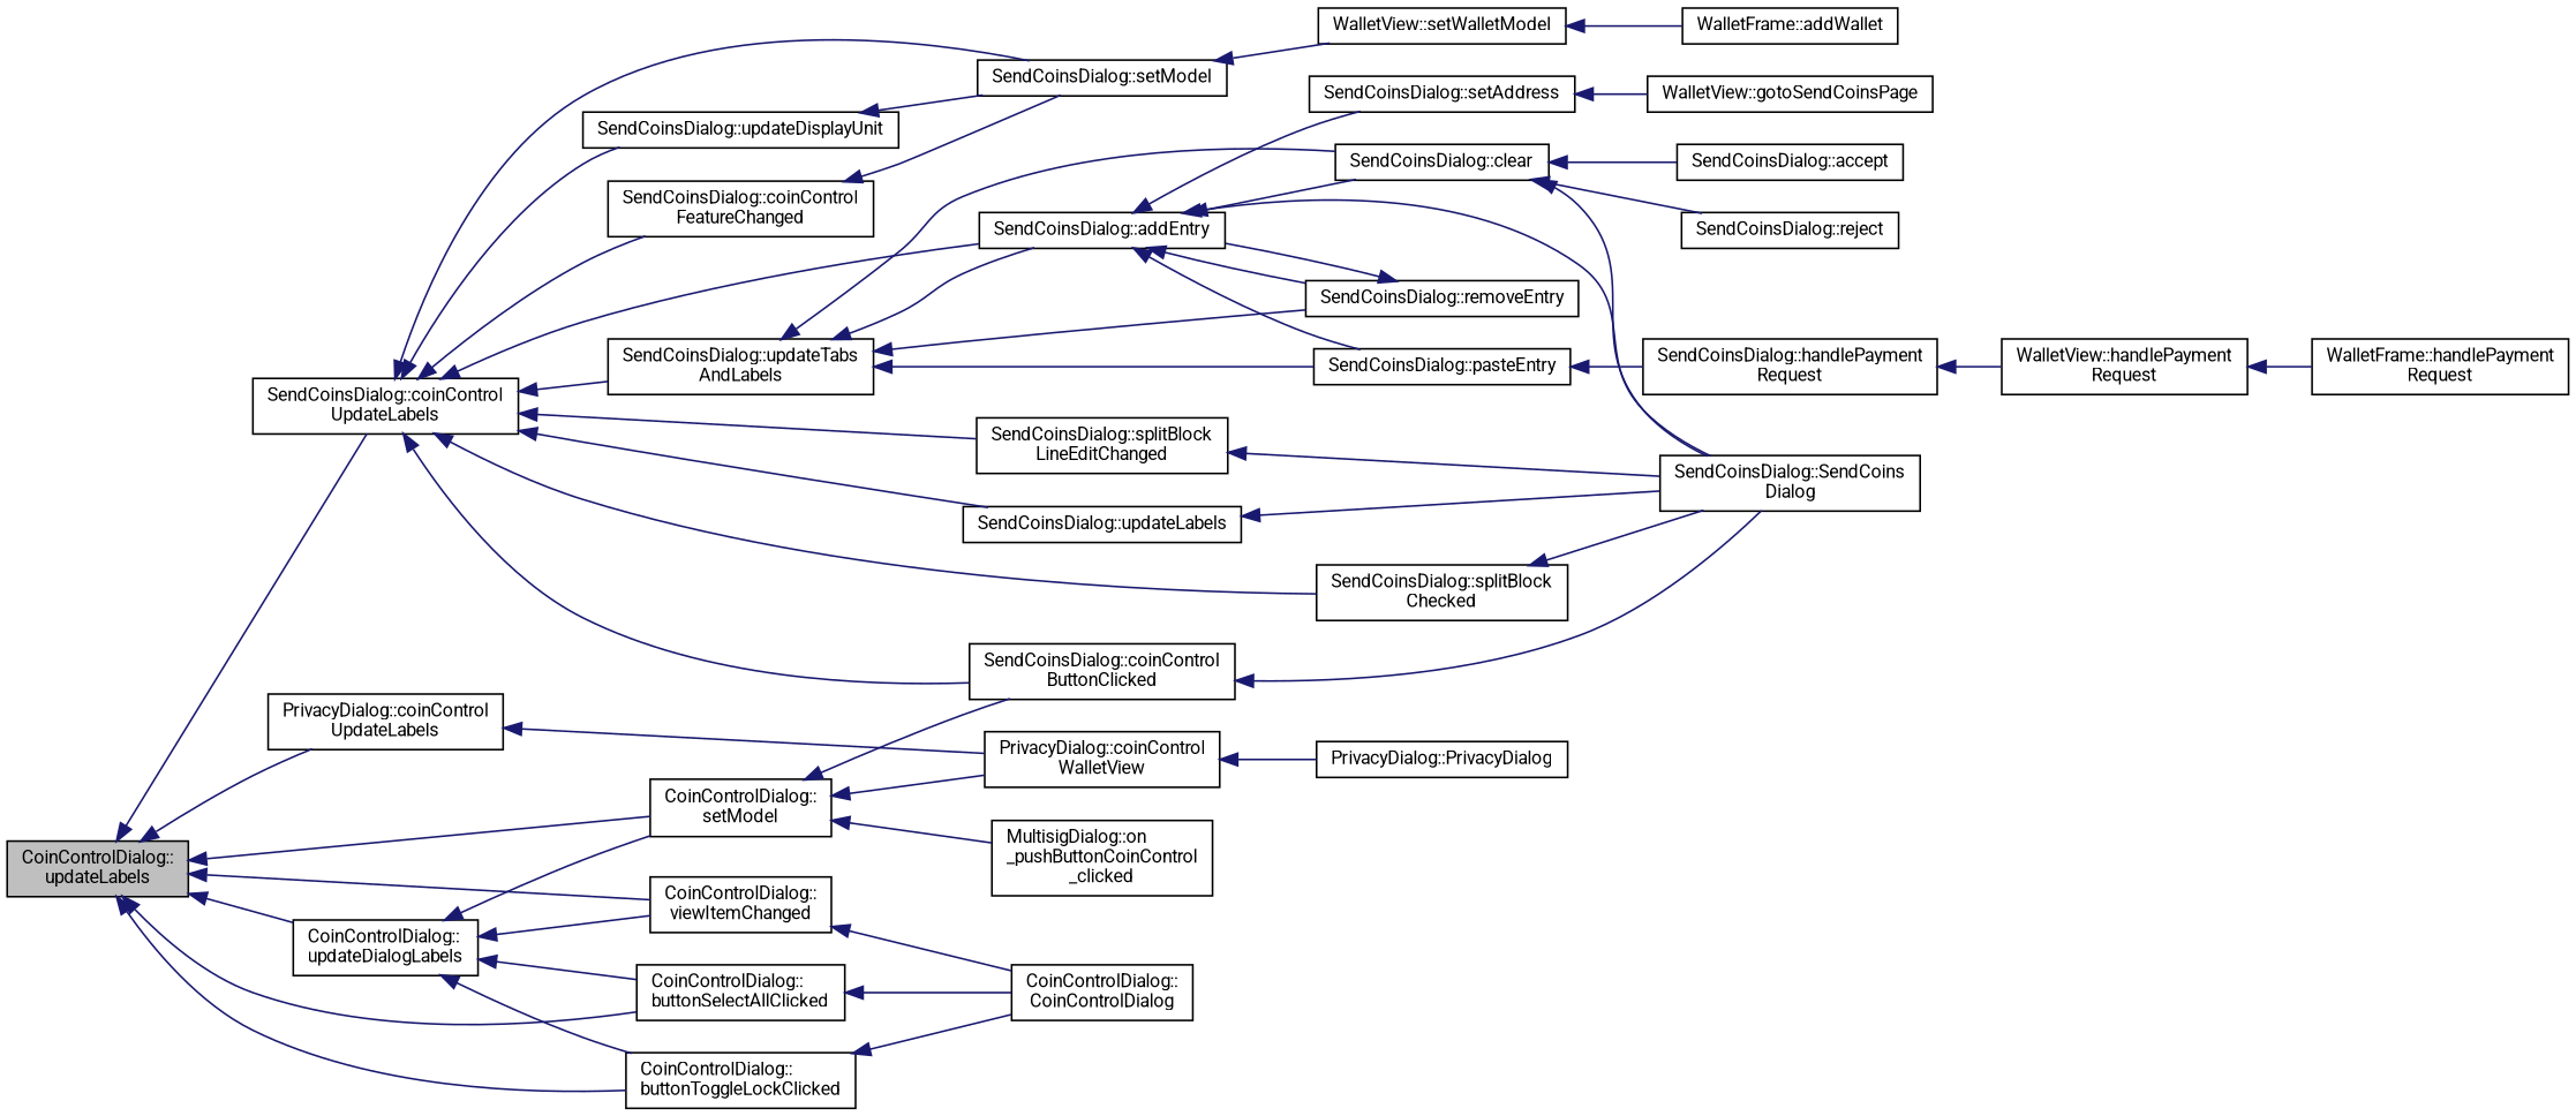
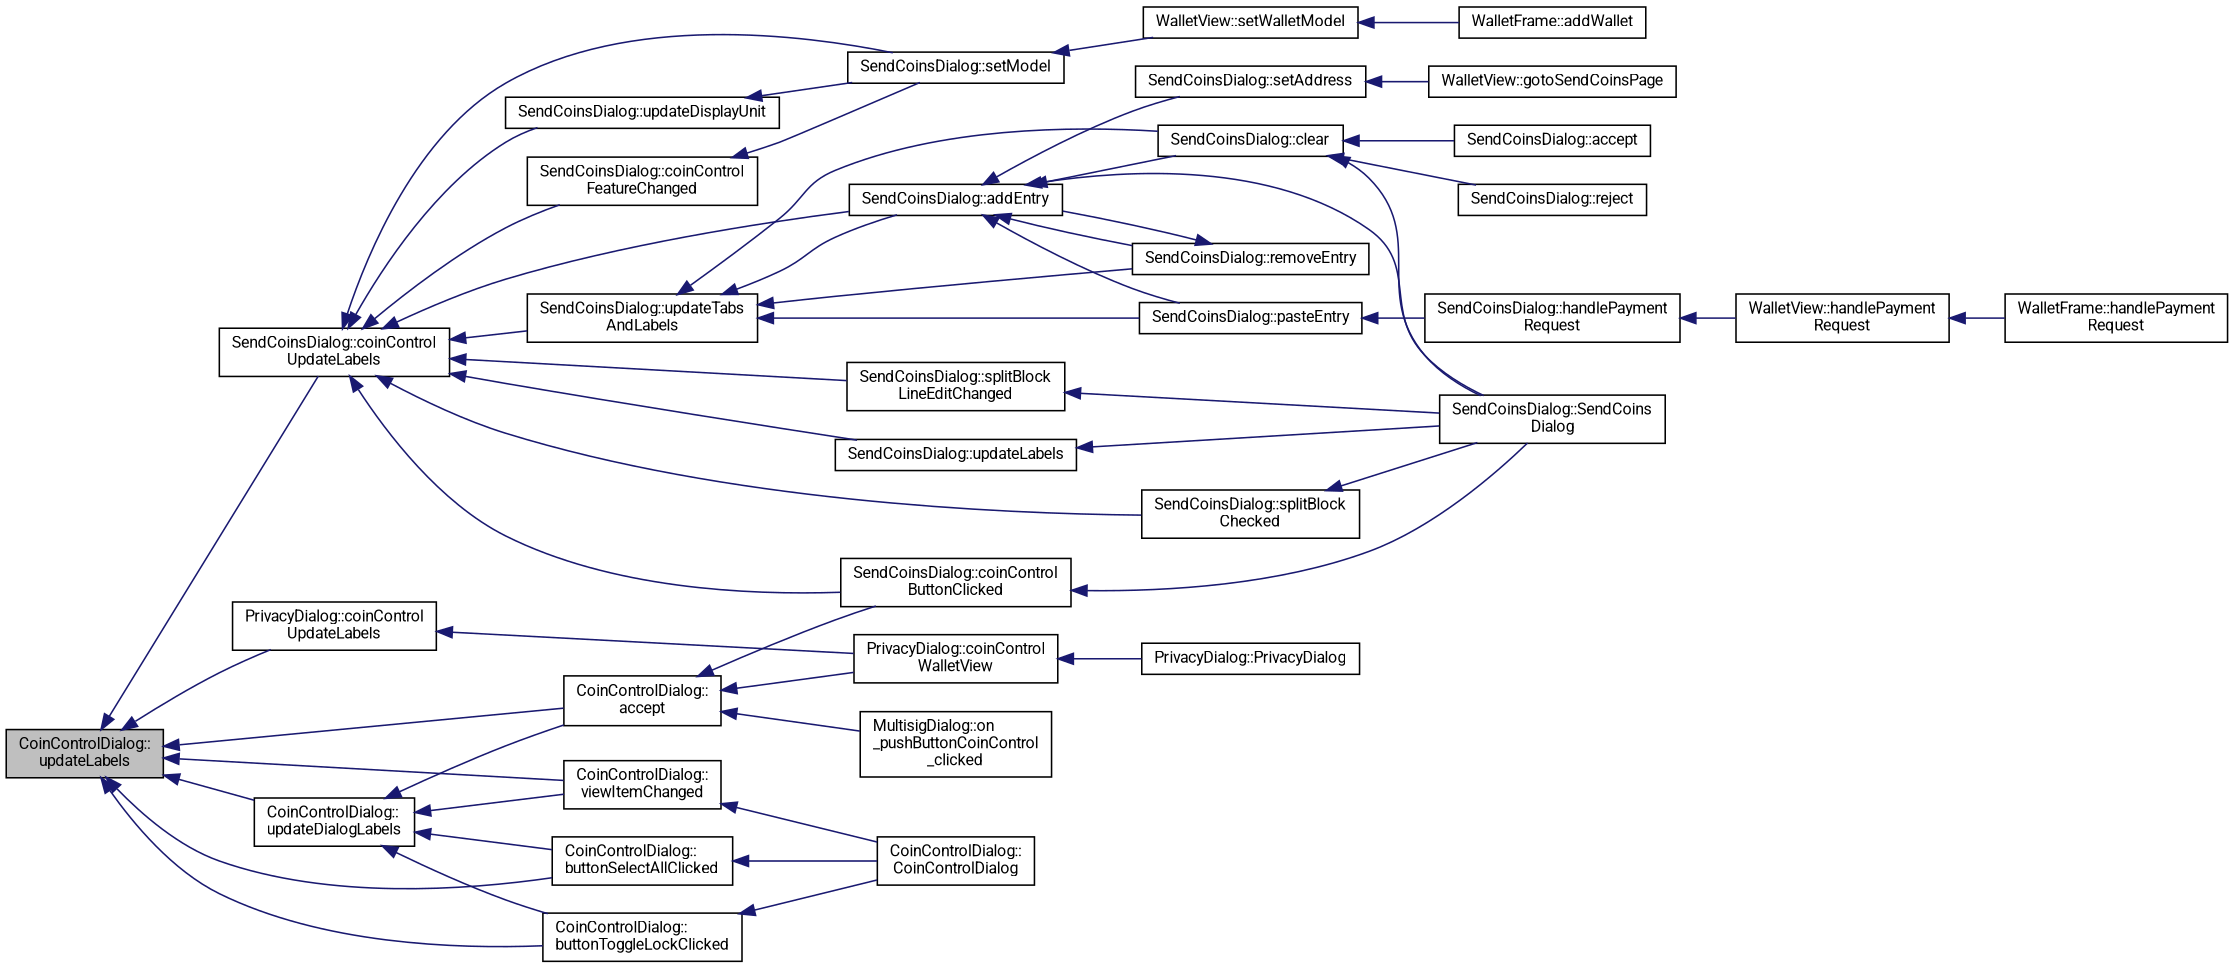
  digraph {
    fontname=Roboto
    rankdir=LR
    node [color=black fillcolor=white fontname=Roboto fontsize=10 shape=record style=filled]
    edge [color=midnightblue dir=back fontname=Roboto fontsize=10 labelfontname=Helvetica labelfontsize=10 style=solid]
    n1 [fillcolor=grey75 fontcolor=black height=0.2 label="CoinControlDialog::\lupdateLabels" width=0.4]
-   n2 [height=0.2 label="CoinControlDialog::\lsetModel" width=0.4]
+   n2 [height=0.2 label="CoinControlDialog::\laccept" width=0.4]
    n3 [height=0.2 label="CoinControlDialog::\lbuttonSelectAllClicked" width=0.4]
    n4 [height=0.2 label="CoinControlDialog::\lbuttonToggleLockClicked" width=0.4]
    n5 [height=0.2 label="CoinControlDialog::\lviewItemChanged" width=0.4]
    n6 [height=0.2 label="CoinControlDialog::\lupdateDialogLabels" width=0.4]
    n7 [height=0.2 label="PrivacyDialog::coinControl\lUpdateLabels" width=0.4]
    n8 [height=0.2 label="SendCoinsDialog::coinControl\lUpdateLabels" width=0.4]
    n9 [height=0.2 label="MultisigDialog::on\l_pushButtonCoinControl\l_clicked" width=0.4]
    n10 [height=0.2 label="PrivacyDialog::coinControl\lWalletView" width=0.4]
    n11 [height=0.2 label="SendCoinsDialog::coinControl\lButtonClicked" width=0.4]
    n12 [height=0.2 label="CoinControlDialog::\lCoinControlDialog" width=0.4]
    n13 [height=0.2 label="SendCoinsDialog::setModel" width=0.4]
    n14 [height=0.2 label="SendCoinsDialog::addEntry" width=0.4]
    n15 [height=0.2 label="SendCoinsDialog::updateTabs\lAndLabels" width=0.4]
    n16 [height=0.2 label="SendCoinsDialog::updateDisplayUnit" width=0.4]
    n17 [height=0.2 label="SendCoinsDialog::updateLabels" width=0.4]
    n18 [height=0.2 label="SendCoinsDialog::splitBlock\lChecked" width=0.4]
    n19 [height=0.2 label="SendCoinsDialog::splitBlock\lLineEditChanged" width=0.4]
    n20 [height=0.2 label="SendCoinsDialog::coinControl\lFeatureChanged" width=0.4]
    n21 [height=0.2 label="PrivacyDialog::PrivacyDialog" width=0.4]
    n22 [height=0.2 label="SendCoinsDialog::SendCoins\lDialog" width=0.4]
    n23 [height=0.2 label="WalletView::setWalletModel" width=0.4]
    n24 [height=0.2 label="SendCoinsDialog::clear" width=0.4]
    n25 [height=0.2 label="SendCoinsDialog::removeEntry" width=0.4]
    n26 [height=0.2 label="SendCoinsDialog::setAddress" width=0.4]
    n27 [height=0.2 label="SendCoinsDialog::pasteEntry" width=0.4]
    n28 [height=0.2 label="WalletFrame::addWallet" width=0.4]
    n29 [height=0.2 label="SendCoinsDialog::reject" width=0.4]
    n30 [height=0.2 label="SendCoinsDialog::accept" width=0.4]
    n31 [height=0.2 label="WalletView::gotoSendCoinsPage" width=0.4]
    n32 [height=0.2 label="SendCoinsDialog::handlePayment\lRequest" width=0.4]
    n33 [height=0.2 label="WalletView::handlePayment\lRequest" width=0.4]
    n34 [height=0.2 label="WalletFrame::handlePayment\lRequest" width=0.4]
    n1 -> n2
    n1 -> n3
    n1 -> n4
    n1 -> n5
    n1 -> n6
    n1 -> n7
    n1 -> n8
    n2 -> n9
    n2 -> n10
    n2 -> n11
    n3 -> n12
    n4 -> n12
    n5 -> n12
    n6 -> n2
    n6 -> n3
    n6 -> n4
    n6 -> n5
    n7 -> n10
    n8 -> n11
    n8 -> n13
    n8 -> n14
    n8 -> n15
    n8 -> n16
    n8 -> n17
    n8 -> n18
    n8 -> n19
    n8 -> n20
    n10 -> n21
    n11 -> n22
    n13 -> n23
    n14 -> n22
    n14 -> n24
    n14 -> n25
    n14 -> n26
    n14 -> n27
    n15 -> n14
    n15 -> n24
    n15 -> n25
    n15 -> n27
    n16 -> n13
    n17 -> n22
    n18 -> n22
    n19 -> n22
    n20 -> n13
    n23 -> n28
    n24 -> n22
    n24 -> n29
    n24 -> n30
    n25 -> n14
    n26 -> n31
    n27 -> n32
    n32 -> n33
    n33 -> n34
  }
